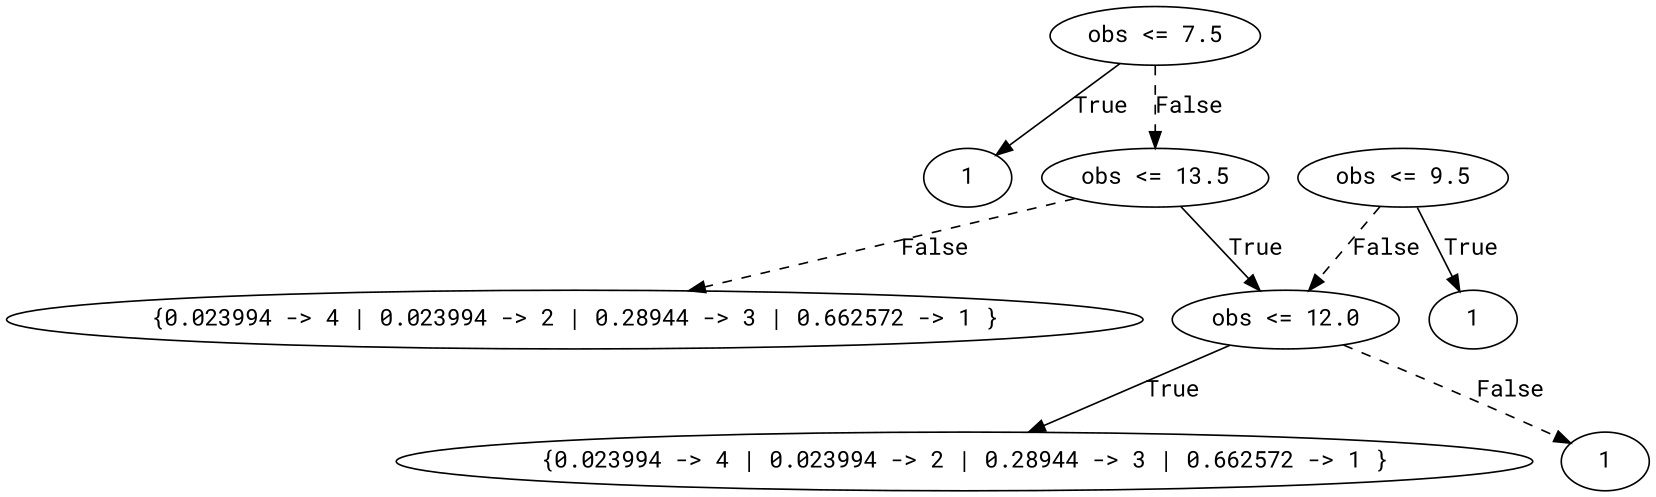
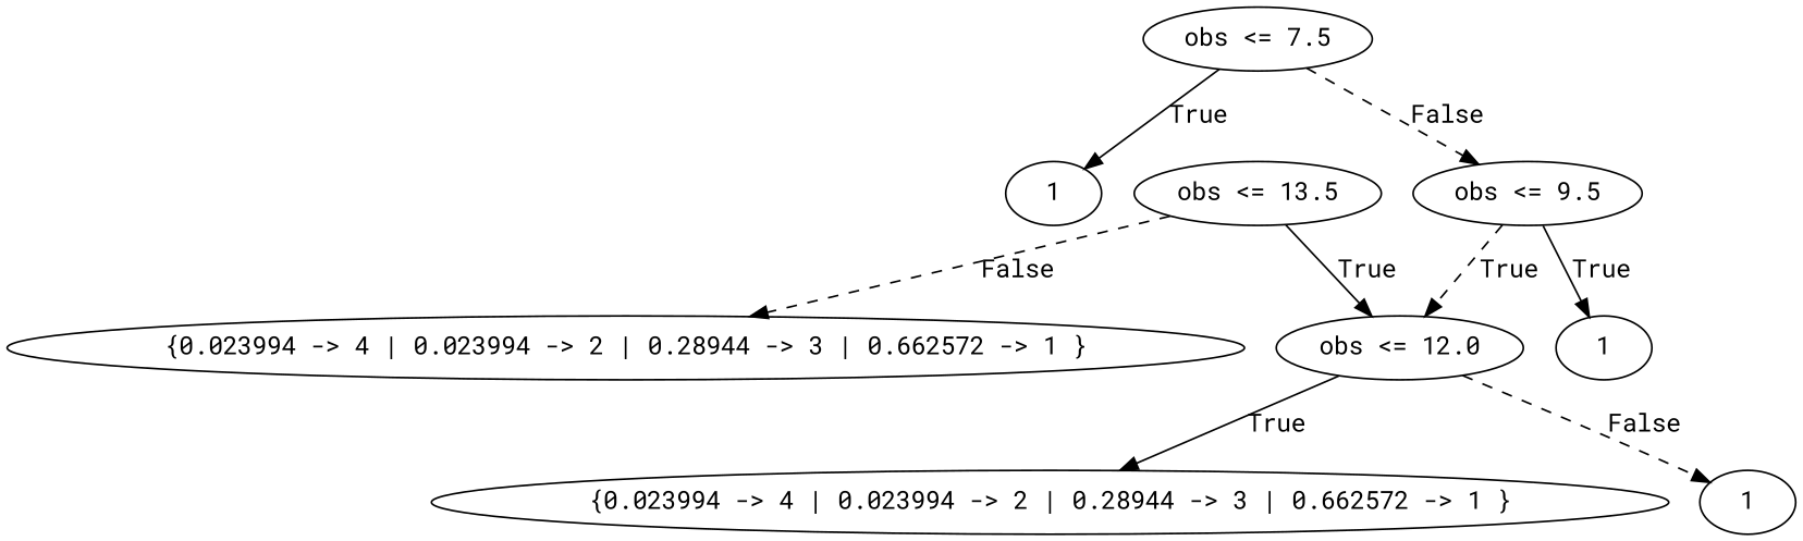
  digraph {
    fontname="Roboto Mono"
    node [fontname="Roboto Mono"]
    edge [fontname="Roboto Mono"]
    n1 [label="obs <= 7.5"]
    n2 [label=1]
    n3 [label="obs <= 13.5"]
    n4 [label="{0.023994 -> 4 | 0.023994 -> 2 | 0.28944 -> 3 | 0.662572 -> 1 }"]
    n5 [label="obs <= 12.0"]
    n6 [label="obs <= 9.5"]
    n7 [label=1]
    n8 [label="{0.023994 -> 4 | 0.023994 -> 2 | 0.28944 -> 3 | 0.662572 -> 1 }"]
    n9 [label=1]
    n1 -> n2 [label=True]
-   n1 -> n3 [label=False style=dashed]
+   n1 -> n6 [label=False style=dashed]
    n3 -> n4 [label=False style=dashed]
    n3 -> n5 [label=True]
    n5 -> n8 [label=True]
    n5 -> n9 [label=False style=dashed]
-   n6 -> n5 [label=False style=dashed]
+   n6 -> n5 [label=True style=dashed]
    n6 -> n7 [label=True]
  }
